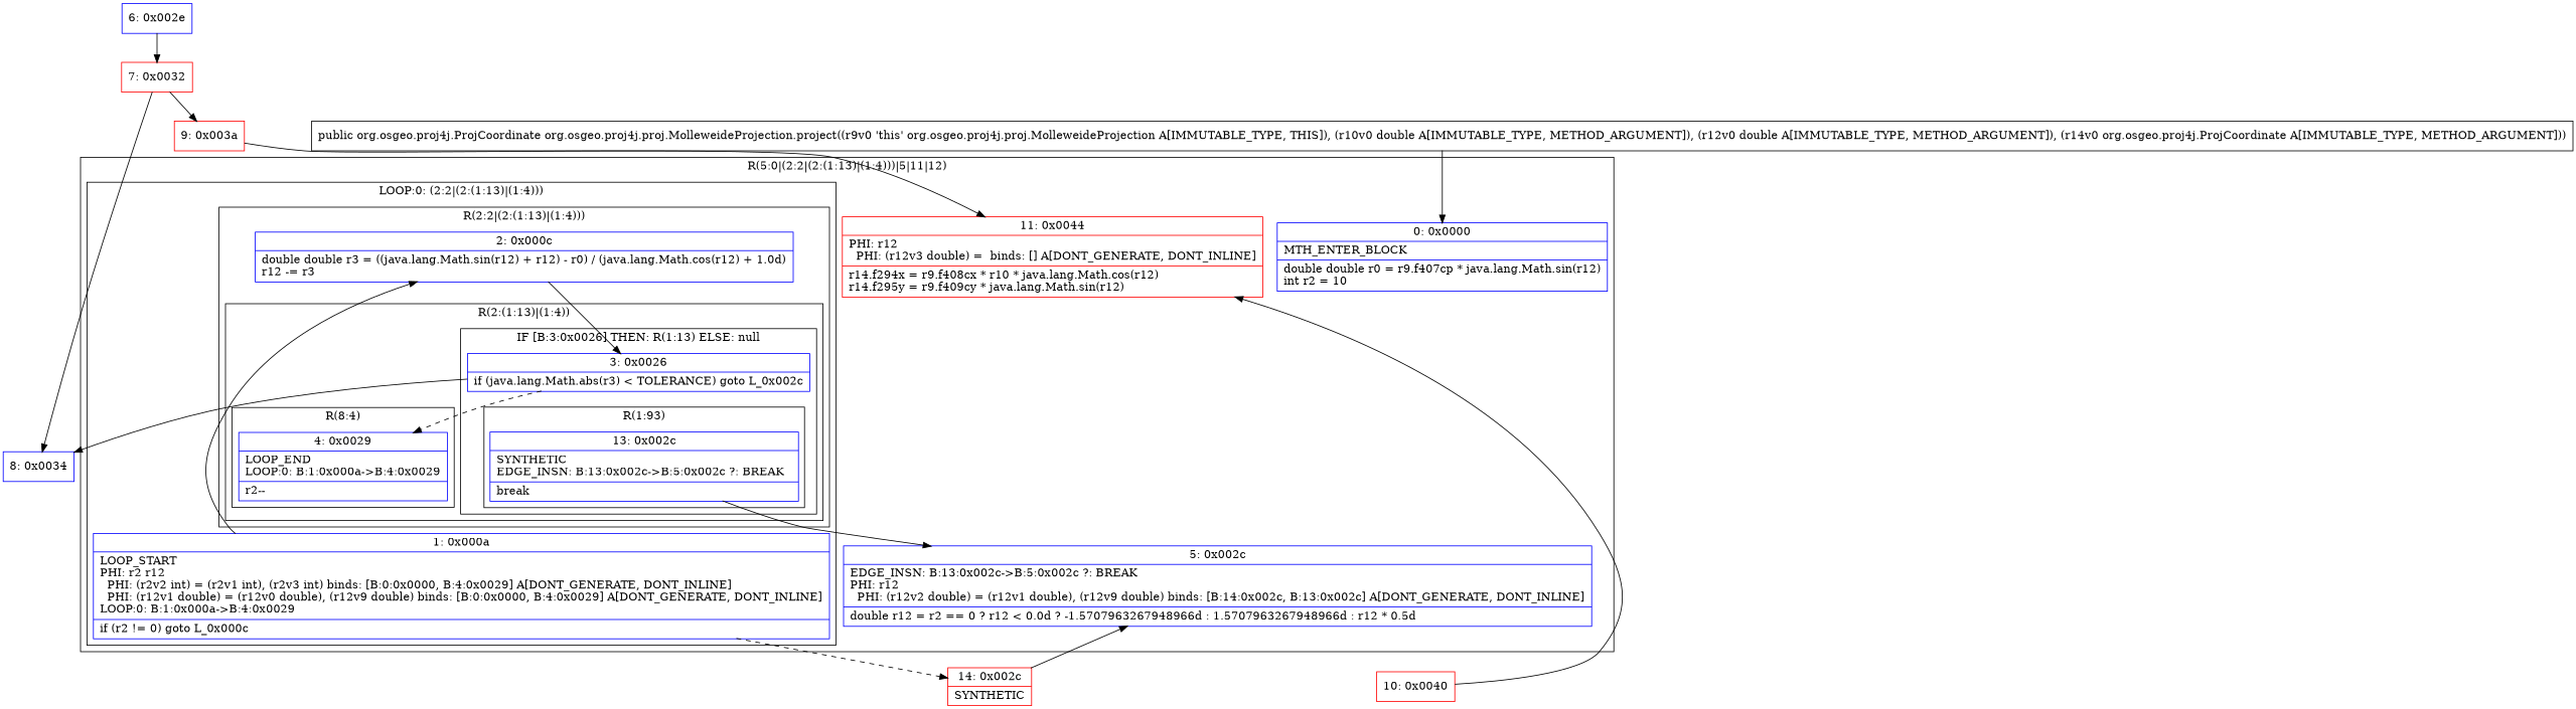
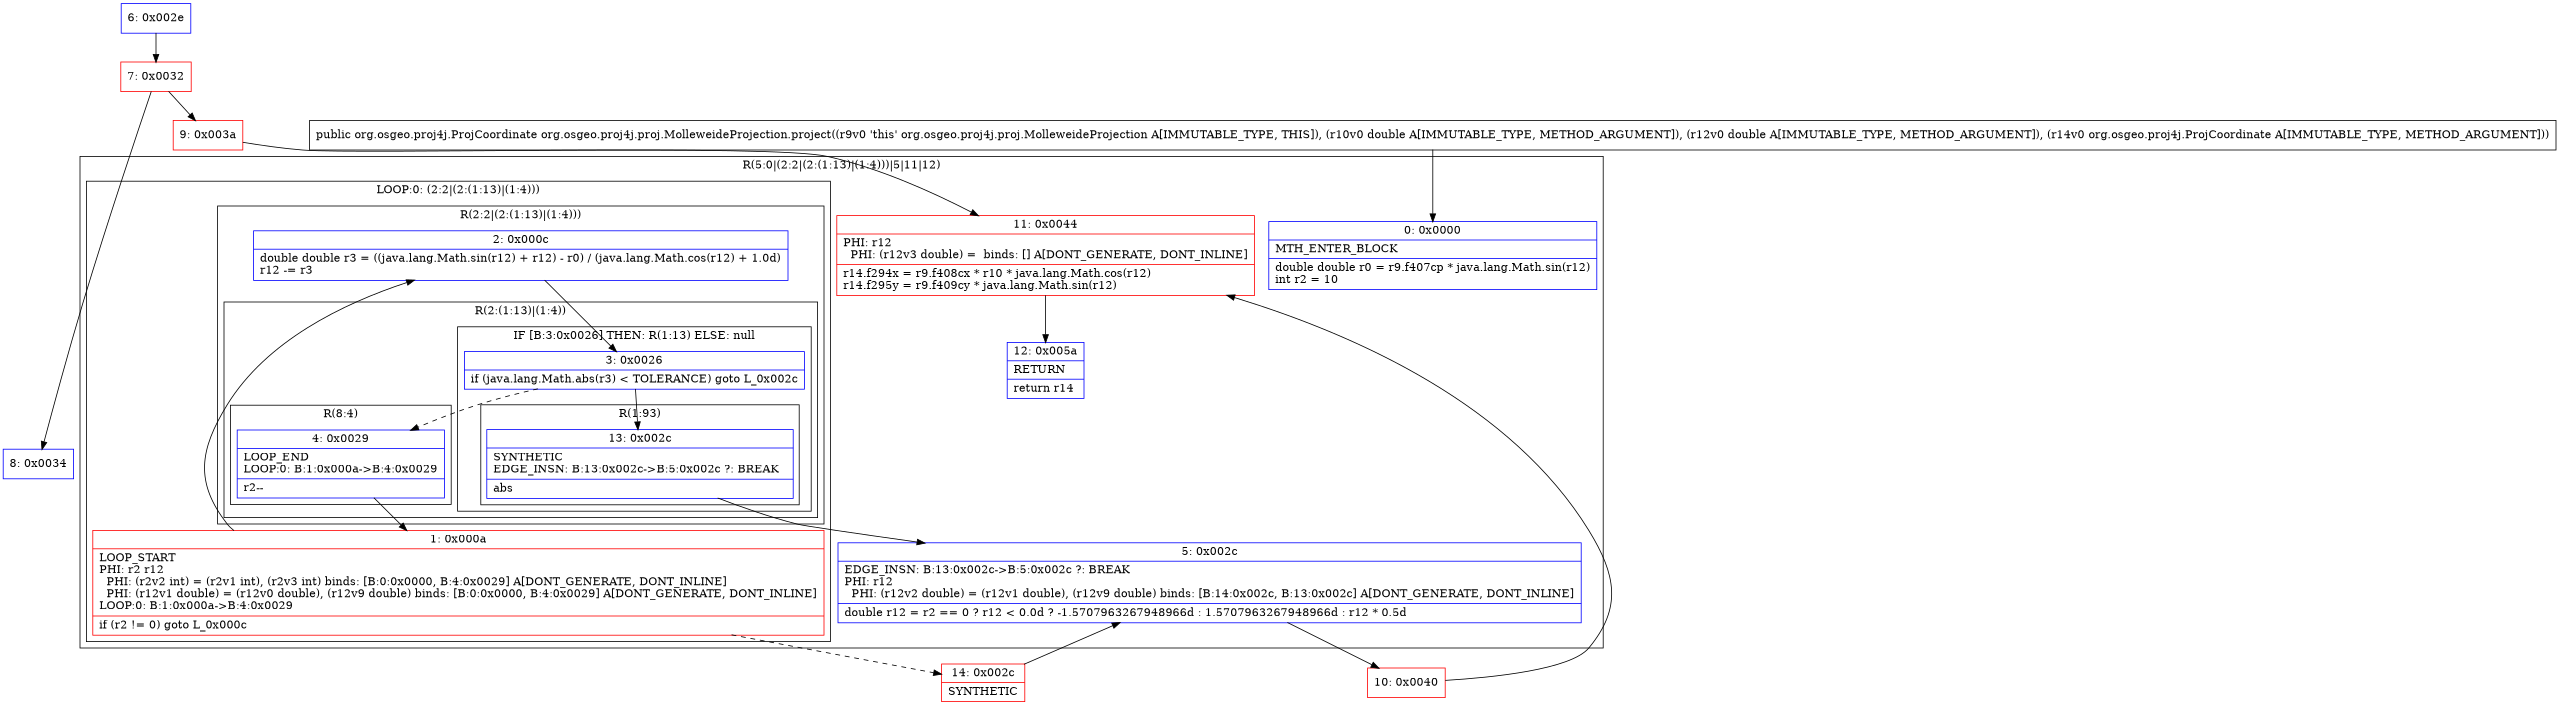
  digraph {
    node [color=blue shape=record]
-   n1 [label="{13\:\ 0x002c|SYNTHETIC\lEDGE_INSN: B:13:0x002c\-\>B:5:0x002c ?: BREAK  \l|break\l}"]
+   n1 [label="{13\:\ 0x002c|SYNTHETIC\lEDGE_INSN: B:13:0x002c\-\>B:5:0x002c ?: BREAK  \l|abs\l}"]
    n2 [label="{3\:\ 0x0026|if (java.lang.Math.abs(r3) \< TOLERANCE) goto L_0x002c\l}"]
    n3 [label="{4\:\ 0x0029|LOOP_END\lLOOP:0: B:1:0x000a\-\>B:4:0x0029\l|r2\-\-\l}"]
    n4 [label="{2\:\ 0x000c|double double r3 = ((java.lang.Math.sin(r12) + r12) \- r0) \/ (java.lang.Math.cos(r12) + 1.0d)\lr12 \-= r3\l}"]
-   n5 [label="{1\:\ 0x000a|LOOP_START\lPHI: r2 r12 \l  PHI: (r2v2 int) = (r2v1 int), (r2v3 int) binds: [B:0:0x0000, B:4:0x0029] A[DONT_GENERATE, DONT_INLINE]\l  PHI: (r12v1 double) = (r12v0 double), (r12v9 double) binds: [B:0:0x0000, B:4:0x0029] A[DONT_GENERATE, DONT_INLINE]\lLOOP:0: B:1:0x000a\-\>B:4:0x0029\l|if (r2 != 0) goto L_0x000c\l}"]
+   n5 [color=red label="{1\:\ 0x000a|LOOP_START\lPHI: r2 r12 \l  PHI: (r2v2 int) = (r2v1 int), (r2v3 int) binds: [B:0:0x0000, B:4:0x0029] A[DONT_GENERATE, DONT_INLINE]\l  PHI: (r12v1 double) = (r12v0 double), (r12v9 double) binds: [B:0:0x0000, B:4:0x0029] A[DONT_GENERATE, DONT_INLINE]\lLOOP:0: B:1:0x000a\-\>B:4:0x0029\l|if (r2 != 0) goto L_0x000c\l}"]
    n6 [label="{0\:\ 0x0000|MTH_ENTER_BLOCK\l|double double r0 = r9.f407cp * java.lang.Math.sin(r12)\lint r2 = 10\l}"]
    n7 [label="{5\:\ 0x002c|EDGE_INSN: B:13:0x002c\-\>B:5:0x002c ?: BREAK  \lPHI: r12 \l  PHI: (r12v2 double) = (r12v1 double), (r12v9 double) binds: [B:14:0x002c, B:13:0x002c] A[DONT_GENERATE, DONT_INLINE]\l|double r12 = r2 == 0 ? r12 \< 0.0d ? \-1.5707963267948966d : 1.5707963267948966d : r12 * 0.5d\l}"]
    n8 [color=red label="{11\:\ 0x0044|PHI: r12 \l  PHI: (r12v3 double) =  binds: [] A[DONT_GENERATE, DONT_INLINE]\l|r14.f294x = r9.f408cx * r10 * java.lang.Math.cos(r12)\lr14.f295y = r9.f409cy * java.lang.Math.sin(r12)\l}"]
+   n9 [label="{12\:\ 0x005a|RETURN\l|return r14\l}"]
    n10 [color=red label="{14\:\ 0x002c|SYNTHETIC\l}"]
    n11 [color=red label="{10\:\ 0x0040}"]
    n12 [label="{6\:\ 0x002e}"]
    n13 [color=red label="{7\:\ 0x0032}"]
    n14 [label="{8\:\ 0x0034}"]
    n15 [color=red label="{9\:\ 0x003a}"]
    n16 [label="{public org.osgeo.proj4j.ProjCoordinate org.osgeo.proj4j.proj.MolleweideProjection.project((r9v0 'this' org.osgeo.proj4j.proj.MolleweideProjection A[IMMUTABLE_TYPE, THIS]), (r10v0 double A[IMMUTABLE_TYPE, METHOD_ARGUMENT]), (r12v0 double A[IMMUTABLE_TYPE, METHOD_ARGUMENT]), (r14v0 org.osgeo.proj4j.ProjCoordinate A[IMMUTABLE_TYPE, METHOD_ARGUMENT])) }" color=""]
    subgraph cluster_1 {
      label="R(5:0|(2:2|(2:(1:13)|(1:4)))|5|11|12)"
      n6
      n7
      n8
+     n9
      subgraph cluster_2 {
        label="LOOP:0: (2:2|(2:(1:13)|(1:4)))"
        n5
        subgraph cluster_3 {
          label="R(2:2|(2:(1:13)|(1:4)))"
          n4
          subgraph cluster_4 {
            label="R(2:(1:13)|(1:4))"
            subgraph cluster_5 {
              label="IF [B:3:0x0026] THEN: R(1:13) ELSE: null"
              n2
              subgraph cluster_6 {
                label="R(1:93)"
                n1
              }
            }
            subgraph cluster_7 {
              label="R(8:4)"
              n3
            }
          }
        }
      }
    }
    n1 -> n7
-   n2 -> n14
+   n2 -> n1
    n2 -> n3 [style=dashed]
+   n3 -> n5
    n4 -> n2
    n5 -> n4
    n5 -> n10 [style=dashed]
+   n7 -> n11
+   n8 -> n9
    n10 -> n7
    n11 -> n8
    n12 -> n13
    n13 -> n14
    n13 -> n15
    n15 -> n8
    n16 -> n6
  }
